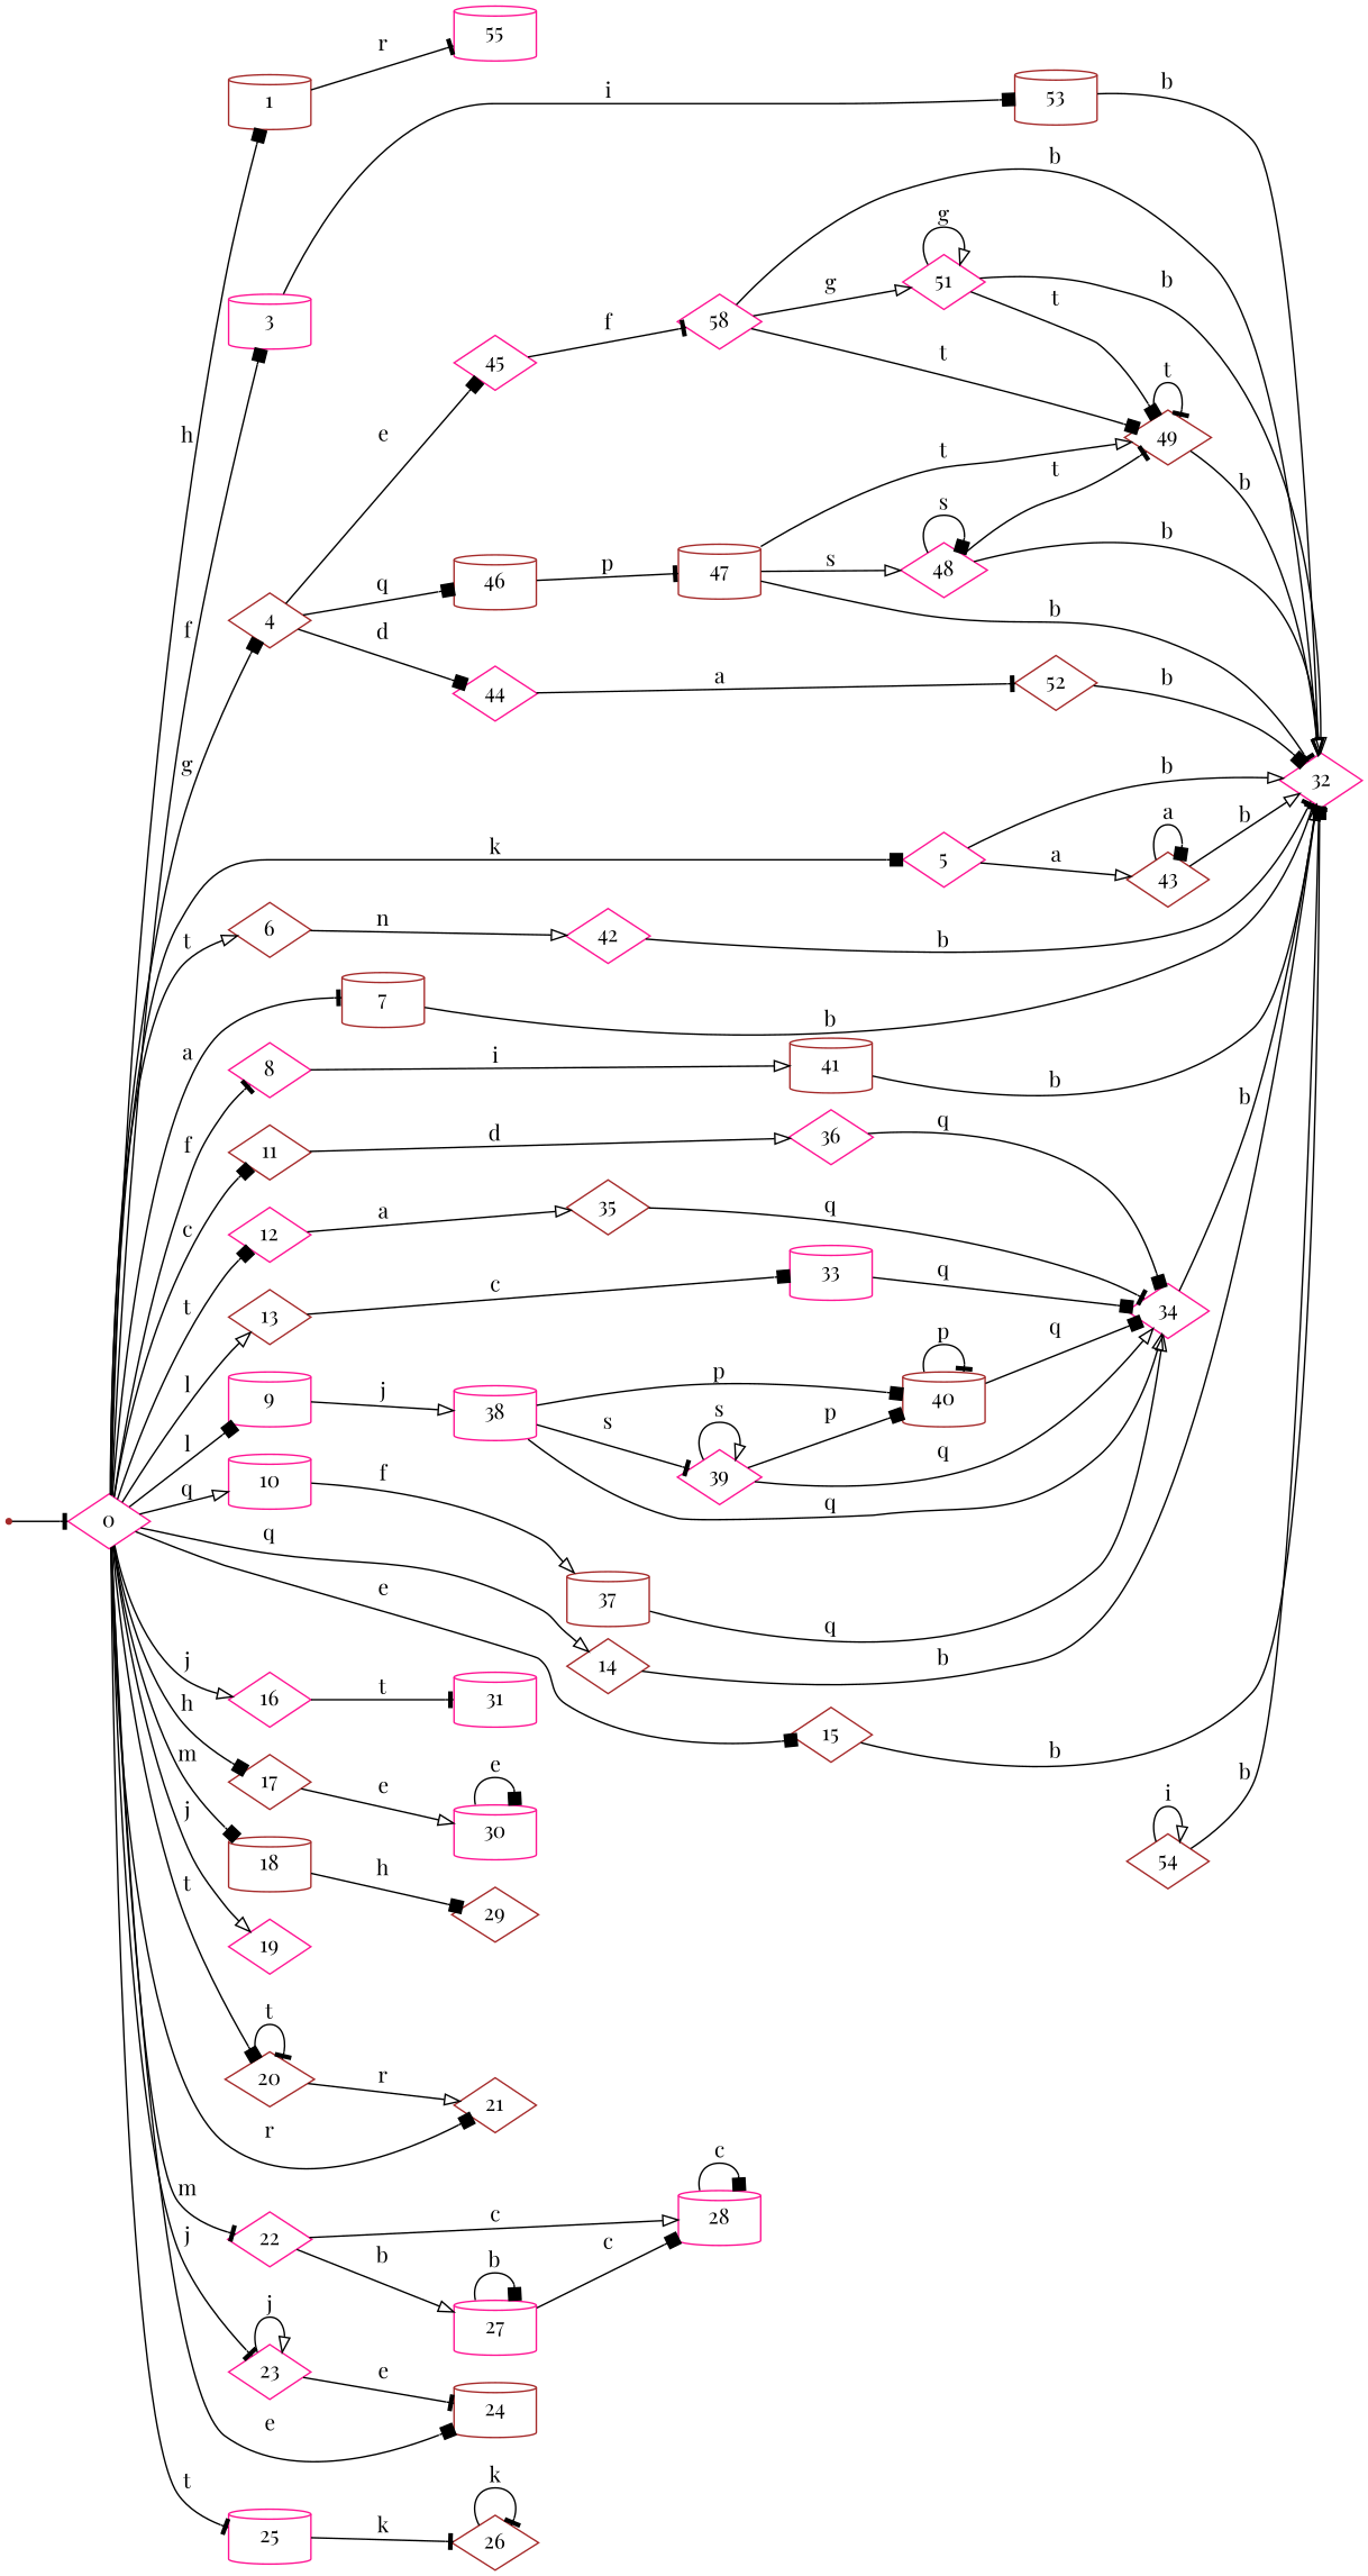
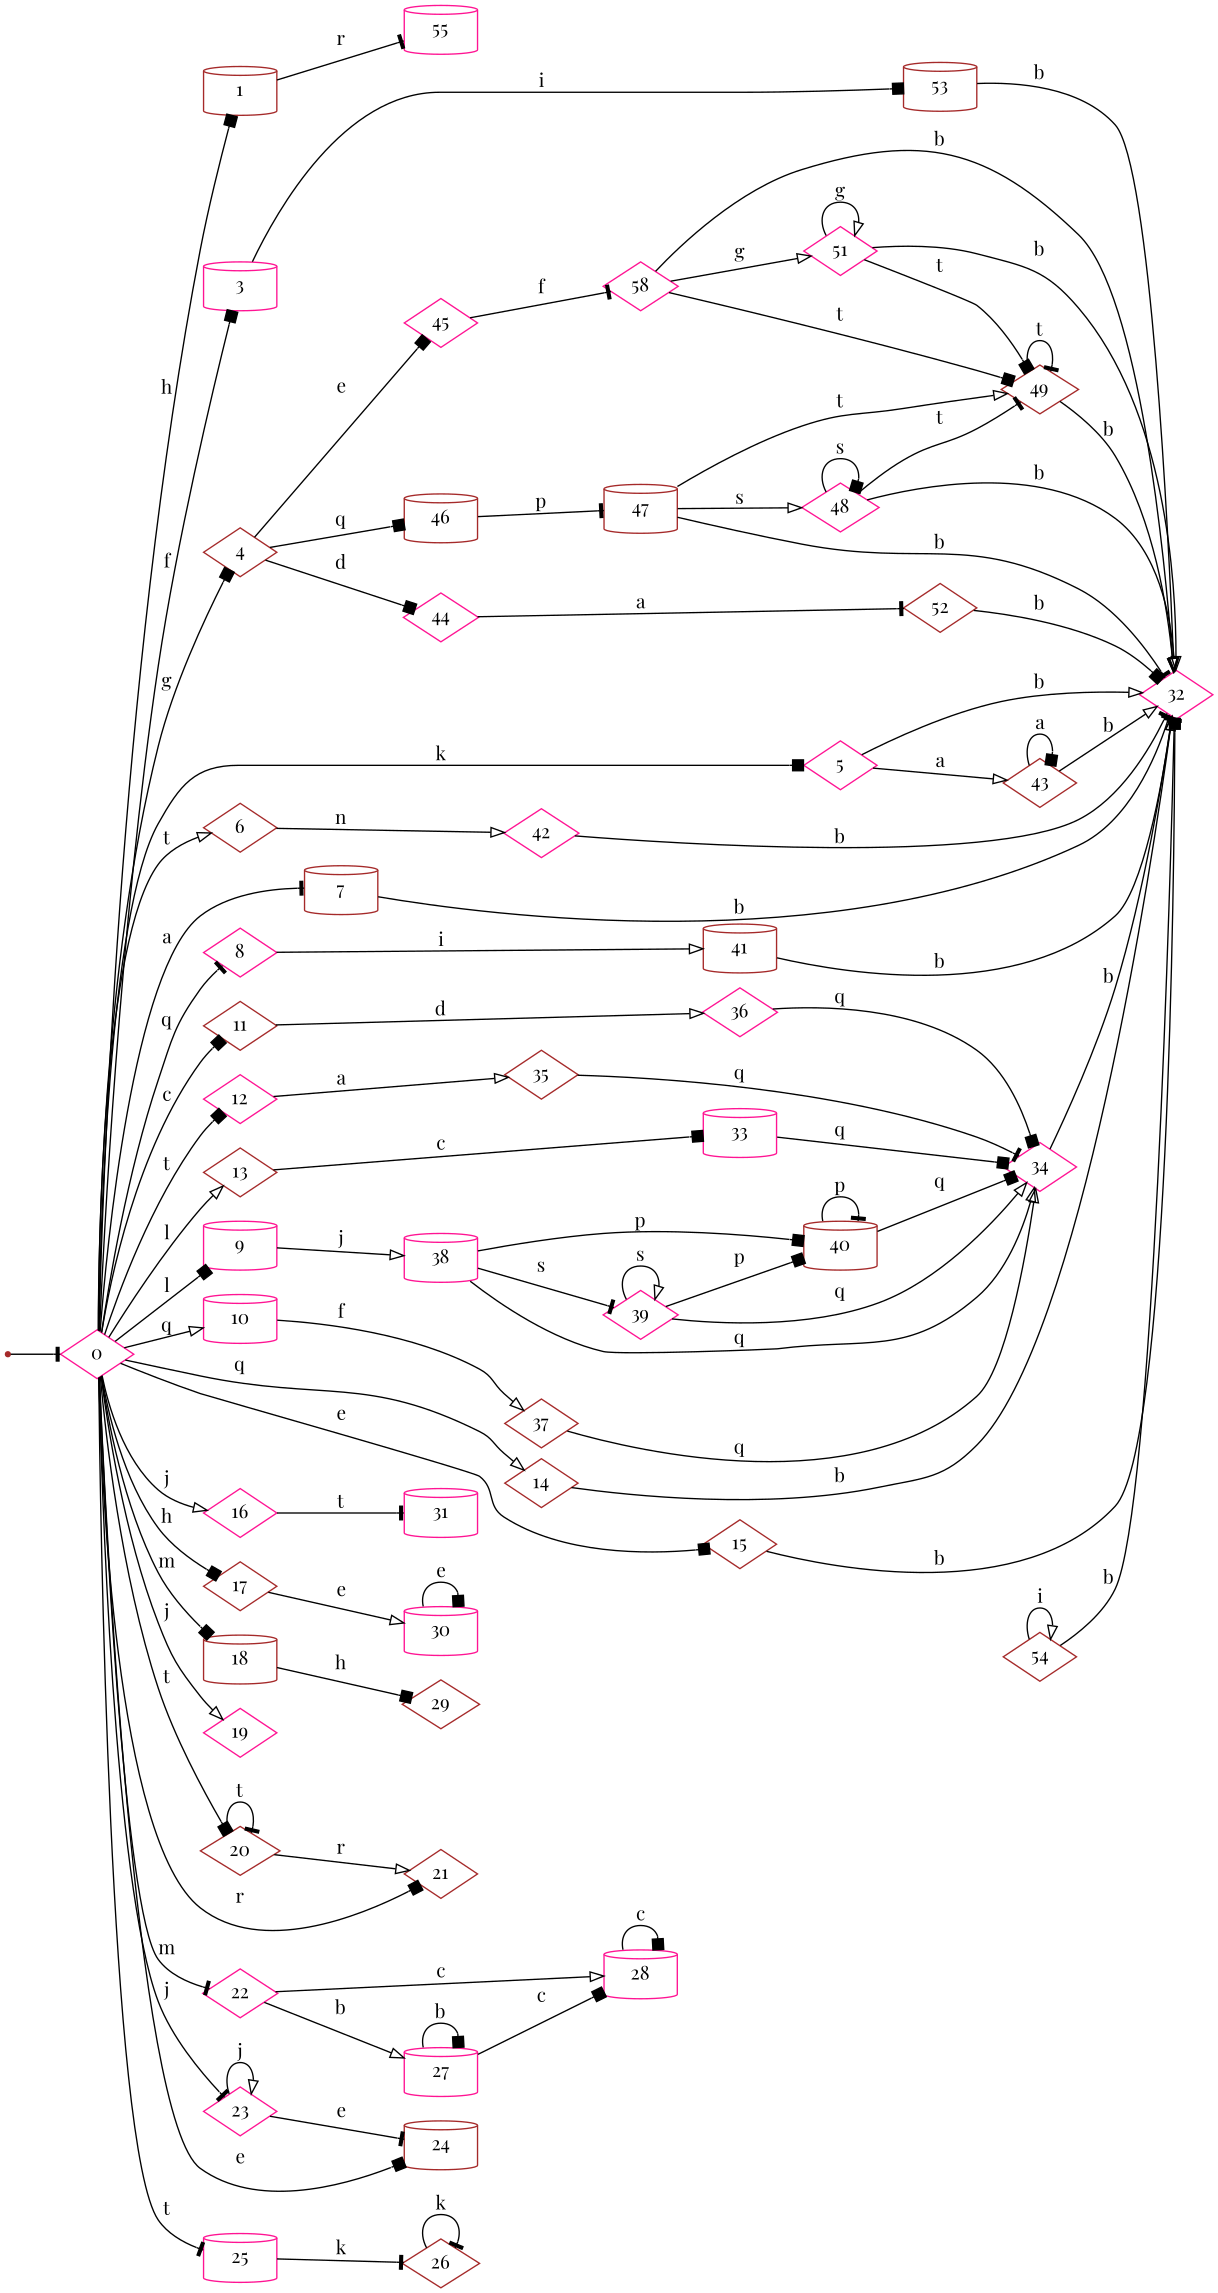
  digraph {
    fontname="Playfair Display"
    rankdir=LR
    node [color=deeppink fontname="Playfair Display" shape=diamond]
    edge [arrowhead=onormal fontname="Playfair Display"]
    dummy0 [color=brown shape=point]
    0
    1 [color=brown shape=cylinder]
    3 [shape=cylinder]
    4 [color=brown]
    5
    6 [color=brown]
    7 [color=brown shape=cylinder]
    8
    9 [shape=cylinder]
    10 [shape=cylinder]
    11 [color=brown]
    12
    13 [color=brown]
    14 [color=brown]
    15 [color=brown]
    16
    17 [color=brown]
    18 [color=brown shape=cylinder]
    19
    20 [color=brown]
    21 [color=brown]
    22
    23
    24 [color=brown shape=cylinder]
    25 [shape=cylinder]
    55 [shape=cylinder]
    53 [color=brown shape=cylinder]
    44
    45
    46 [color=brown shape=cylinder]
    32
    43 [color=brown]
    42
    41 [color=brown shape=cylinder]
    38 [shape=cylinder]
-   37 [color=brown shape=cylinder]
+   37 [color=brown]
    36
    35 [color=brown]
    33 [shape=cylinder]
    31 [shape=cylinder]
    30 [shape=cylinder]
    29 [color=brown]
    27 [shape=cylinder]
    28 [shape=cylinder]
    26 [color=brown]
    54 [color=brown]
    52 [color=brown]
    n49 [label=58]
    47 [color=brown shape=cylinder]
    34
    39
    40 [color=brown shape=cylinder]
    49 [color=brown]
    51
    48
    dummy0 -> 0 [arrowhead=tee]
    0 -> 1 [arrowhead=box label=h]
    0 -> 3 [arrowhead=box label=f]
    0 -> 4 [arrowhead=box label=g]
    0 -> 5 [arrowhead=box label=k]
    0 -> 6 [label=t]
    0 -> 7 [arrowhead=tee label=a]
-   0 -> 8 [arrowhead=tee label=f]
+   0 -> 8 [arrowhead=tee label=q]
    0 -> 9 [arrowhead=box label=l]
    0 -> 10 [label=q]
    0 -> 11 [arrowhead=box label=c]
    0 -> 12 [arrowhead=box label=t]
    0 -> 13 [label=l]
    0 -> 14 [label=q]
    0 -> 15 [arrowhead=box label=e]
    0 -> 16 [label=j]
    0 -> 17 [arrowhead=box label=h]
    0 -> 18 [arrowhead=box label=m]
    0 -> 19 [label=j]
    0 -> 20 [arrowhead=box label=t]
    0 -> 21 [arrowhead=box label=r]
    0 -> 22 [arrowhead=tee label=m]
    0 -> 23 [arrowhead=tee label=j]
    0 -> 24 [arrowhead=box label=e]
    0 -> 25 [arrowhead=tee label=t]
    1 -> 55 [arrowhead=tee label=r]
    3 -> 53 [arrowhead=box label=i]
    4 -> 44 [arrowhead=box label=d]
    4 -> 45 [arrowhead=box label=e]
    4 -> 46 [arrowhead=box label=q]
    5 -> 32 [label=b]
    5 -> 43 [label=a]
    6 -> 42 [label=n]
    7 -> 32 [arrowhead=tee label=b]
    8 -> 41 [label=i]
    9 -> 38 [label=j]
    10 -> 37 [label=f]
    11 -> 36 [label=d]
    12 -> 35 [label=a]
    13 -> 33 [arrowhead=box label=c]
    14 -> 32 [label=b]
    15 -> 32 [arrowhead=box label=b]
    16 -> 31 [arrowhead=tee label=t]
    17 -> 30 [label=e]
    18 -> 29 [arrowhead=box label=h]
    20 -> 20 [arrowhead=tee label=t]
    20 -> 21 [label=r]
    22 -> 27 [label=b]
    22 -> 28 [label=c]
    23 -> 23 [label=j]
    23 -> 24 [arrowhead=tee label=e]
    25 -> 26 [arrowhead=tee label=k]
    53 -> 32 [label=b]
    44 -> 52 [arrowhead=tee label=a]
    45 -> n49 [arrowhead=tee label=f]
    46 -> 47 [arrowhead=tee label=p]
    43 -> 32 [label=b]
    43 -> 43 [arrowhead=box label=a]
    42 -> 32 [arrowhead=tee label=b]
    41 -> 32 [label=b]
    38 -> 34 [label=q]
    38 -> 39 [arrowhead=tee label=s]
    38 -> 40 [arrowhead=box label=p]
    37 -> 34 [label=q]
    36 -> 34 [arrowhead=box label=q]
    35 -> 34 [arrowhead=tee label=q]
    33 -> 34 [arrowhead=box label=q]
    30 -> 30 [arrowhead=box label=e]
    27 -> 27 [arrowhead=box label=b]
    27 -> 28 [arrowhead=box label=c]
    28 -> 28 [arrowhead=box label=c]
    26 -> 26 [arrowhead=tee label=k]
    54 -> 32 [arrowhead=tee label=b]
    54 -> 54 [label=i]
    52 -> 32 [arrowhead=box label=b]
    n49 -> 32 [label=b]
    n49 -> 49 [arrowhead=box label=t]
    n49 -> 51 [label=g]
    47 -> 32 [arrowhead=tee label=b]
    47 -> 49 [label=t]
    47 -> 48 [label=s]
    34 -> 32 [arrowhead=tee label=b]
    39 -> 34 [label=q]
    39 -> 39 [label=s]
    39 -> 40 [arrowhead=box label=p]
    40 -> 34 [arrowhead=box label=q]
    40 -> 40 [arrowhead=tee label=p]
    49 -> 32 [label=b]
    49 -> 49 [arrowhead=tee label=t]
    51 -> 32 [label=b]
    51 -> 49 [arrowhead=box label=t]
    51 -> 51 [label=g]
    48 -> 32 [label=b]
    48 -> 49 [arrowhead=tee label=t]
    48 -> 48 [arrowhead=box label=s]
  }
